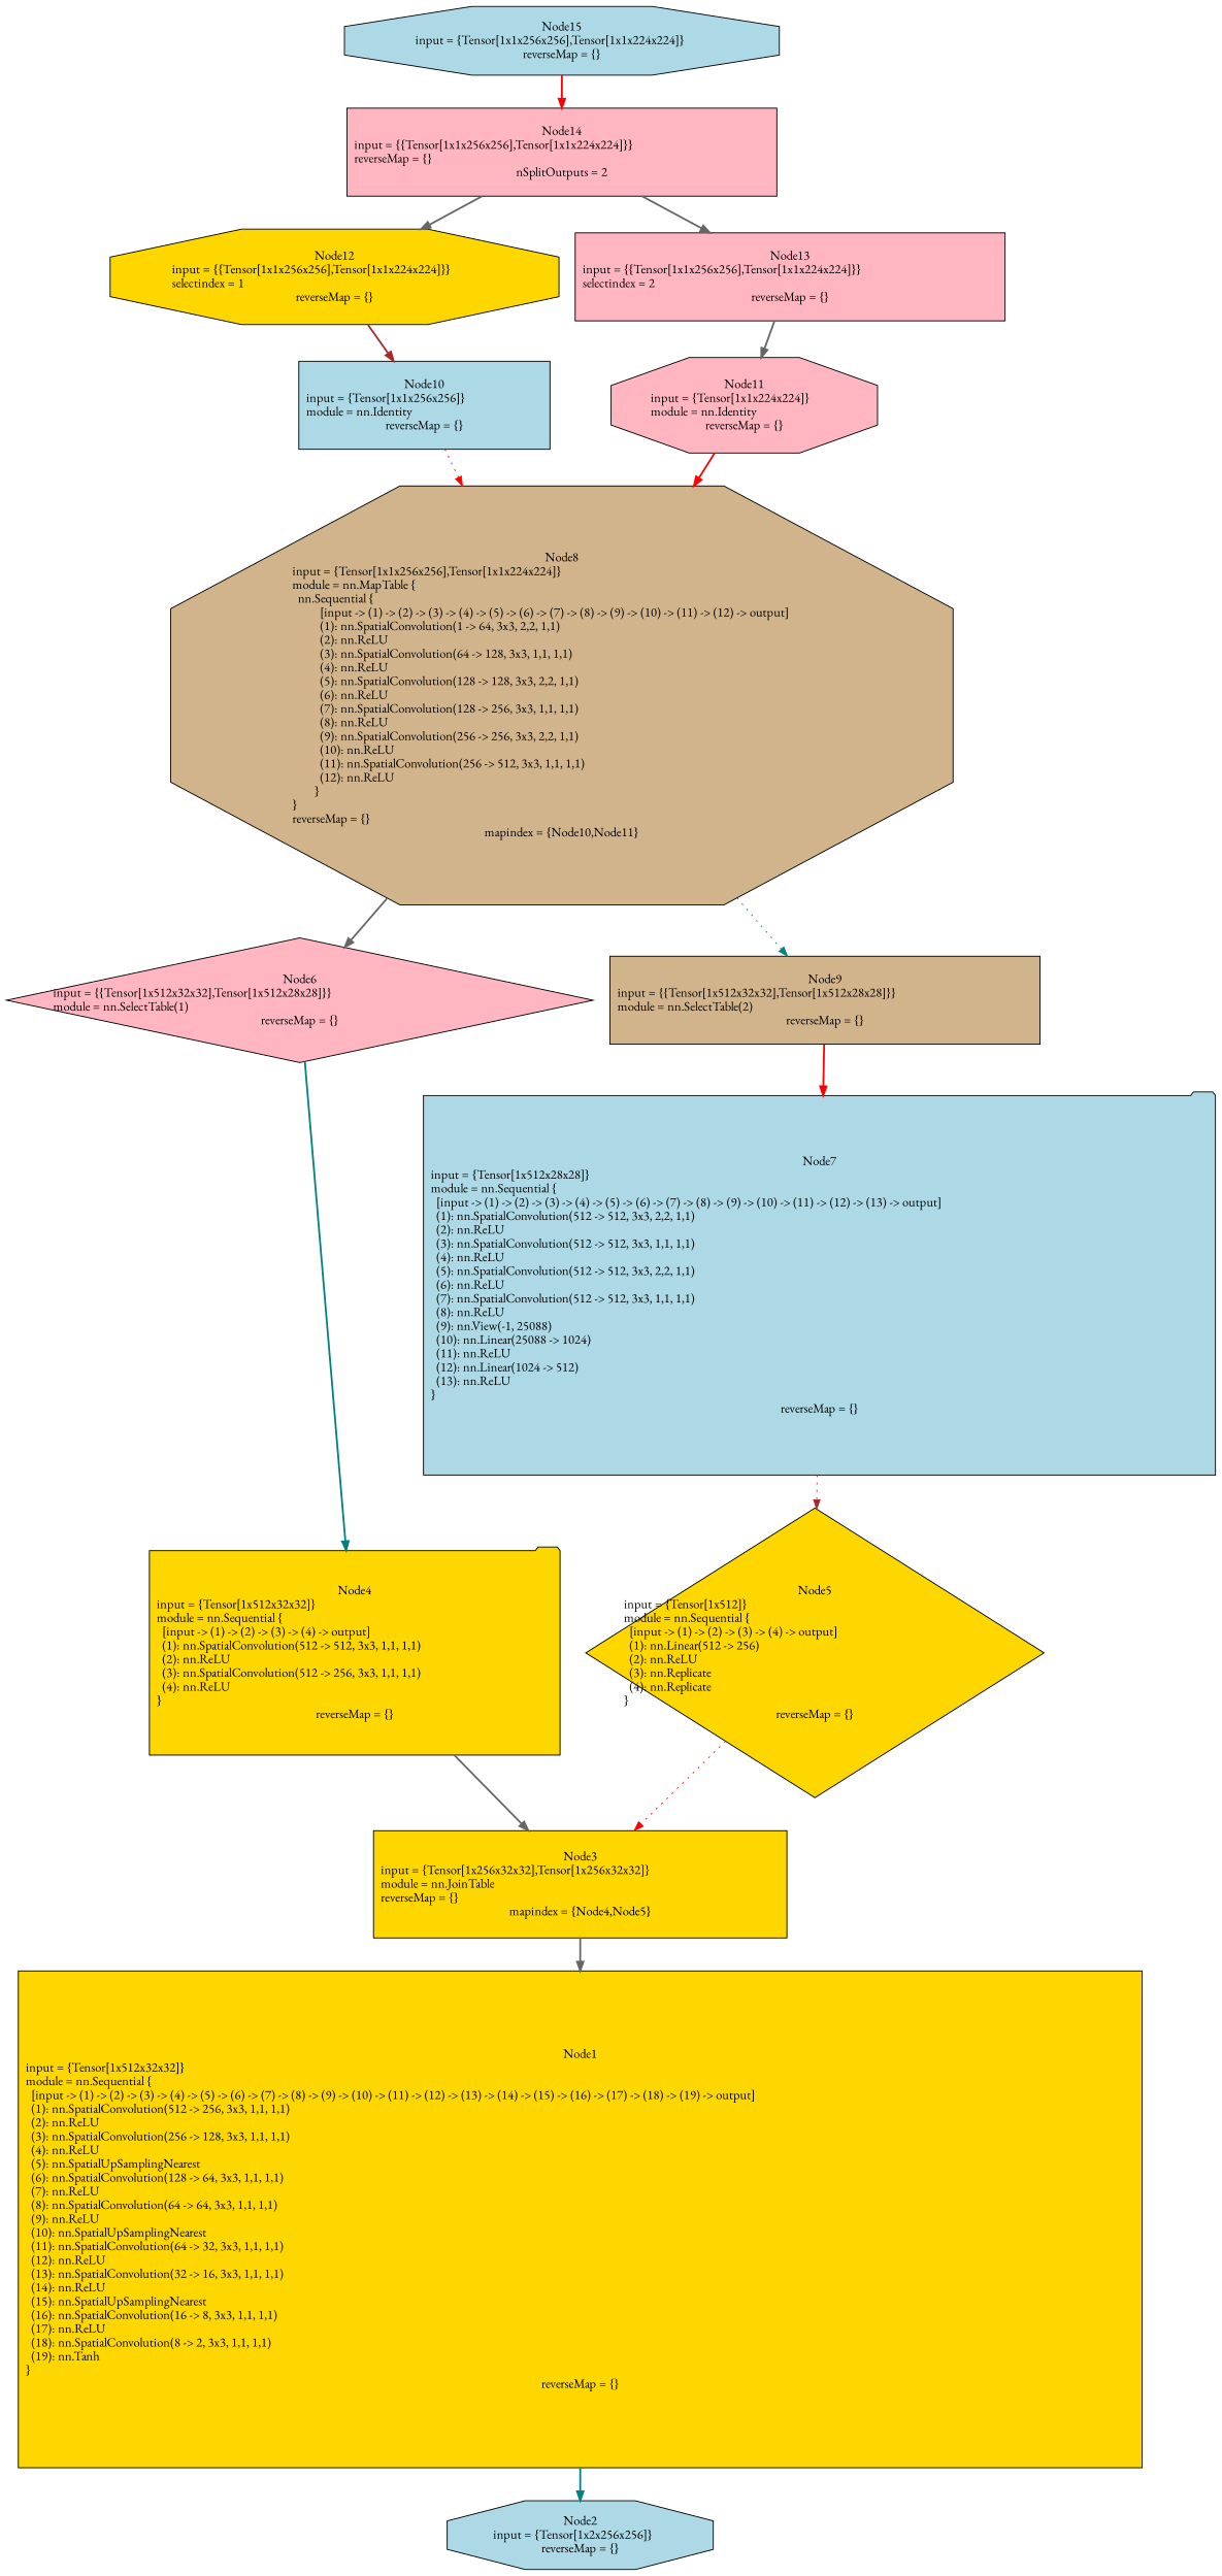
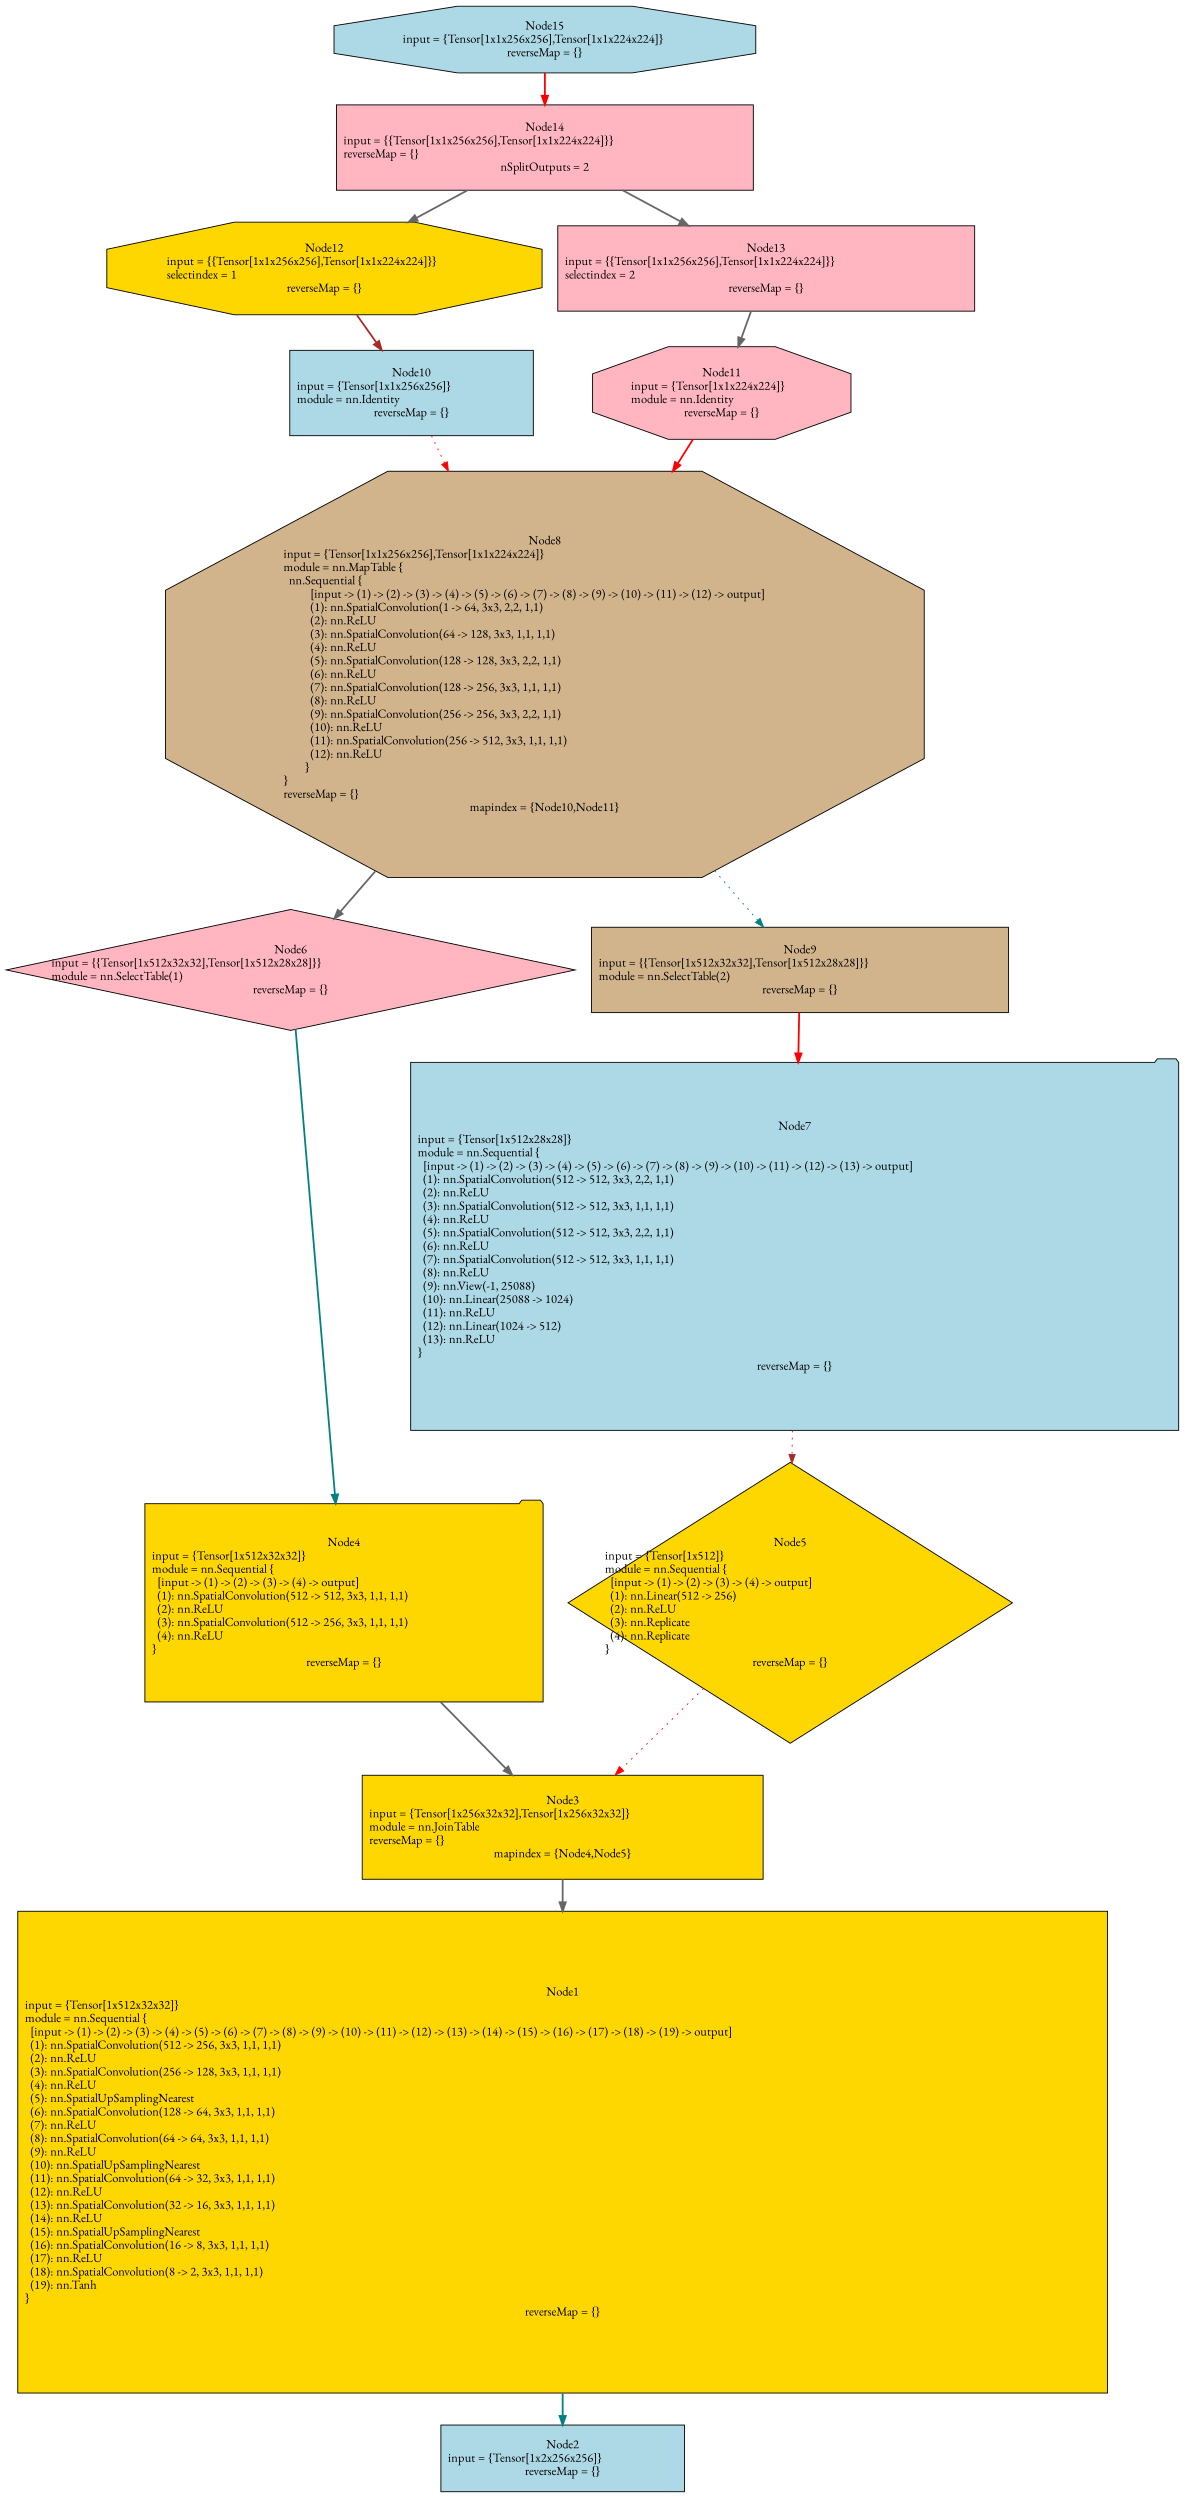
  digraph {
    fontname="EB Garamond"
    node [shape=box style=filled fillcolor=gold fontname="EB Garamond"]
    edge [color=gray40 style=bold fontname="EB Garamond"]
    n1 [height=7.5228 label="Node1\ninput = {Tensor[1x512x32x32]}\lmodule = nn.Sequential {\l  [input -> (1) -> (2) -> (3) -> (4) -> (5) -> (6) -> (7) -> (8) -> (9) -> (10) -> (11) -> (12) -> (13) -> (14) -> (15) -> (16) -> (17) -> (18) -> (19) -> output]\l  (1): nn.SpatialConvolution(512 -> 256, 3x3, 1,1, 1,1)\l  (2): nn.ReLU\l  (3): nn.SpatialConvolution(256 -> 128, 3x3, 1,1, 1,1)\l  (4): nn.ReLU\l  (5): nn.SpatialUpSamplingNearest\l  (6): nn.SpatialConvolution(128 -> 64, 3x3, 1,1, 1,1)\l  (7): nn.ReLU\l  (8): nn.SpatialConvolution(64 -> 64, 3x3, 1,1, 1,1)\l  (9): nn.ReLU\l  (10): nn.SpatialUpSamplingNearest\l  (11): nn.SpatialConvolution(64 -> 32, 3x3, 1,1, 1,1)\l  (12): nn.ReLU\l  (13): nn.SpatialConvolution(32 -> 16, 3x3, 1,1, 1,1)\l  (14): nn.ReLU\l  (15): nn.SpatialUpSamplingNearest\l  (16): nn.SpatialConvolution(16 -> 8, 3x3, 1,1, 1,1)\l  (17): nn.ReLU\l  (18): nn.SpatialConvolution(8 -> 2, 3x3, 1,1, 1,1)\l  (19): nn.Tanh\l}\lreverseMap = {}" width=17.029]
-   n2 [height=1.041 label="Node2\ninput = {Tensor[1x2x256x256]}\lreverseMap = {}" shape=octagon width=3.808 fillcolor=lightblue]
+   n2 [height=1.041 label="Node2\ninput = {Tensor[1x2x256x256]}\lreverseMap = {}" width=3.808 fillcolor=lightblue]
    n3 [height=1.6303 label="Node3\ninput = {Tensor[1x256x32x32],Tensor[1x256x32x32]}\lmodule = nn.JoinTable\lreverseMap = {}\lmapindex = {Node4,Node5}" width=6.2579]
    n4 [height=3.1034 label="Node4\ninput = {Tensor[1x512x32x32]}\lmodule = nn.Sequential {\l  [input -> (1) -> (2) -> (3) -> (4) -> output]\l  (1): nn.SpatialConvolution(512 -> 512, 3x3, 1,1, 1,1)\l  (2): nn.ReLU\l  (3): nn.SpatialConvolution(512 -> 256, 3x3, 1,1, 1,1)\l  (4): nn.ReLU\l}\lreverseMap = {}" shape=folder width=6.2243]
    n5 [height=3.1034 label="Node5\ninput = {Tensor[1x512]}\lmodule = nn.Sequential {\l  [input -> (1) -> (2) -> (3) -> (4) -> output]\l  (1): nn.Linear(512 -> 256)\l  (2): nn.ReLU\l  (3): nn.Replicate\l  (4): nn.Replicate\l}\lreverseMap = {}" shape=diamond width=5.0951]
    n6 [height=1.3356 label="Node6\ninput = {{Tensor[1x512x32x32],Tensor[1x512x28x28]}}\lmodule = nn.SelectTable(1)\lreverseMap = {}" shape=diamond width=6.5105 fillcolor=lightpink]
    n7 [height=5.7551 label="Node7\ninput = {Tensor[1x512x28x28]}\lmodule = nn.Sequential {\l  [input -> (1) -> (2) -> (3) -> (4) -> (5) -> (6) -> (7) -> (8) -> (9) -> (10) -> (11) -> (12) -> (13) -> output]\l  (1): nn.SpatialConvolution(512 -> 512, 3x3, 2,2, 1,1)\l  (2): nn.ReLU\l  (3): nn.SpatialConvolution(512 -> 512, 3x3, 1,1, 1,1)\l  (4): nn.ReLU\l  (5): nn.SpatialConvolution(512 -> 512, 3x3, 2,2, 1,1)\l  (6): nn.ReLU\l  (7): nn.SpatialConvolution(512 -> 512, 3x3, 1,1, 1,1)\l  (8): nn.ReLU\l  (9): nn.View(-1, 25088)\l  (10): nn.Linear(25088 -> 1024)\l  (11): nn.ReLU\l  (12): nn.Linear(1024 -> 512)\l  (13): nn.ReLU\l}\lreverseMap = {}" shape=folder width=12.001 fillcolor=lightblue]
    n8 [height=6.3443 label="Node8\ninput = {Tensor[1x1x256x256],Tensor[1x1x224x224]}\lmodule = nn.MapTable {\l  nn.Sequential {\l          [input -> (1) -> (2) -> (3) -> (4) -> (5) -> (6) -> (7) -> (8) -> (9) -> (10) -> (11) -> (12) -> output]\l          (1): nn.SpatialConvolution(1 -> 64, 3x3, 2,2, 1,1)\l          (2): nn.ReLU\l          (3): nn.SpatialConvolution(64 -> 128, 3x3, 1,1, 1,1)\l          (4): nn.ReLU\l          (5): nn.SpatialConvolution(128 -> 128, 3x3, 2,2, 1,1)\l          (6): nn.ReLU\l          (7): nn.SpatialConvolution(128 -> 256, 3x3, 1,1, 1,1)\l          (8): nn.ReLU\l          (9): nn.SpatialConvolution(256 -> 256, 3x3, 2,2, 1,1)\l          (10): nn.ReLU\l          (11): nn.SpatialConvolution(256 -> 512, 3x3, 1,1, 1,1)\l          (12): nn.ReLU\l        }\l}\lreverseMap = {}\lmapindex = {Node10,Node11}" shape=octagon width=11.734 fillcolor=tan]
    n9 [height=1.3356 label="Node9\ninput = {{Tensor[1x512x32x32],Tensor[1x512x28x28]}}\lmodule = nn.SelectTable(2)\lreverseMap = {}" width=6.5105 fillcolor=tan]
    n10 [height=1.3356 label="Node10\ninput = {Tensor[1x1x256x256]}\lmodule = nn.Identity\lreverseMap = {}" width=3.808 fillcolor=lightblue]
    n11 [height=1.3356 label="Node11\ninput = {Tensor[1x1x224x224]}\lmodule = nn.Identity\lreverseMap = {}" shape=octagon width=3.808 fillcolor=lightpink]
    n12 [height=1.3356 label="Node12\ninput = {{Tensor[1x1x256x256],Tensor[1x1x224x224]}}\lselectindex = 1\lreverseMap = {}" shape=octagon width=6.5105]
    n13 [height=1.3356 label="Node13\ninput = {{Tensor[1x1x256x256],Tensor[1x1x224x224]}}\lselectindex = 2\lreverseMap = {}" width=6.5105 fillcolor=lightpink]
    n14 [height=1.3356 label="Node14\ninput = {{Tensor[1x1x256x256],Tensor[1x1x224x224]}}\lreverseMap = {}\lnSplitOutputs = 2" width=6.5105 fillcolor=lightpink]
    n15 [height=1.041 label="Node15\ninput = {Tensor[1x1x256x256],Tensor[1x1x224x224]}\lreverseMap = {}" shape=octagon width=6.2579 fillcolor=lightblue]
    n1 -> n2 [color=teal]
    n3 -> n1
    n4 -> n3
    n5 -> n3 [color=red style=dotted]
    n6 -> n4 [color=teal]
    n7 -> n5 [color=brown style=dotted]
    n8 -> n6
    n8 -> n9 [color=teal style=dotted]
    n9 -> n7 [color=red]
    n10 -> n8 [color=red style=dotted]
    n11 -> n8 [color=red]
    n12 -> n10 [color=brown]
    n13 -> n11
    n14 -> n12
    n14 -> n13
    n15 -> n14 [color=red]
  }
